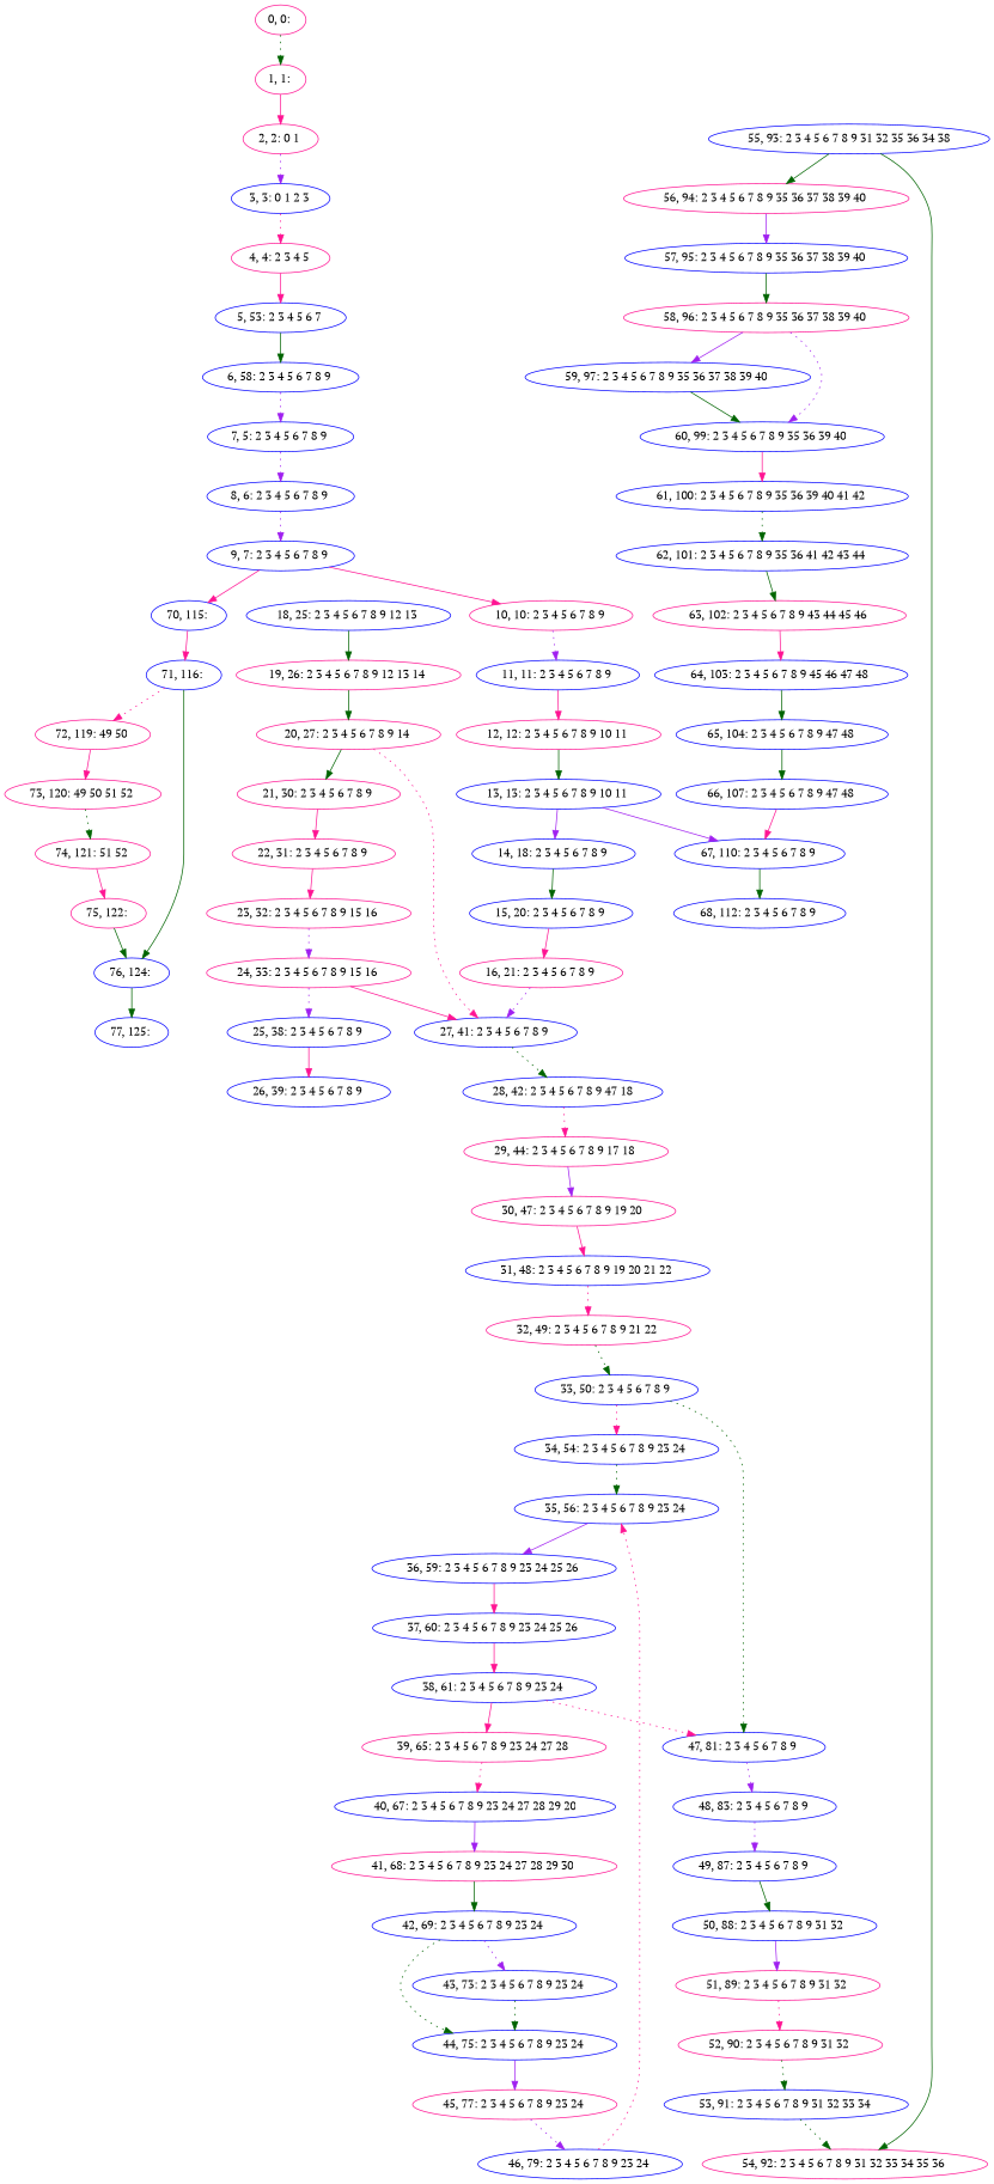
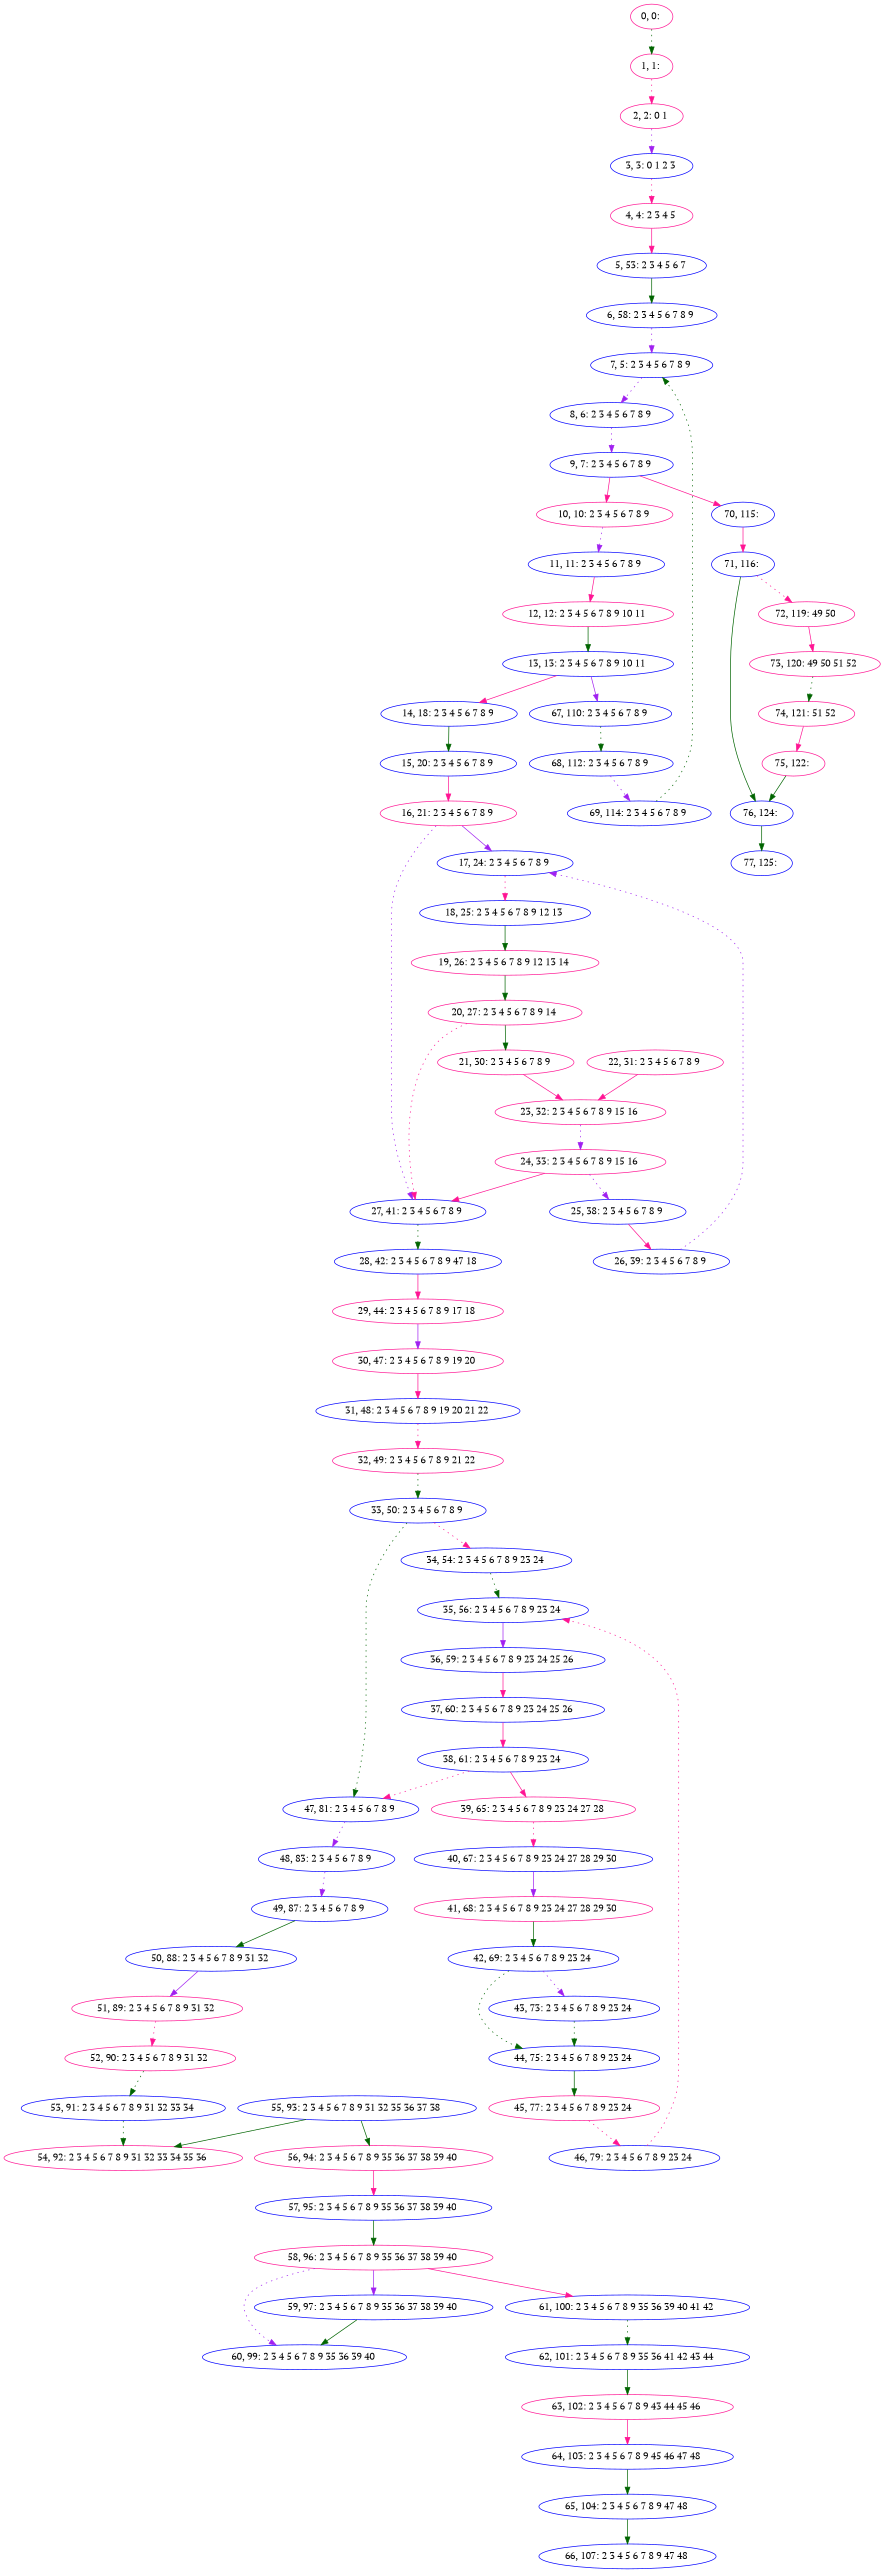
  digraph {
    fontname="PT Serif"
    node [color=blue fontname="PT Serif"]
    edge [color=deeppink fontname="PT Serif" style=solid]
    n1 [color=deeppink label="0, 0: "]
    n2 [color=deeppink label="1, 1: "]
    n3 [color=deeppink label="2, 2: 0 1 "]
    n4 [label="3, 3: 0 1 2 3 "]
    n5 [color=deeppink label="4, 4: 2 3 4 5 "]
    n6 [label="5, 53: 2 3 4 5 6 7 "]
    n7 [label="6, 58: 2 3 4 5 6 7 8 9 "]
    n8 [label="7, 5: 2 3 4 5 6 7 8 9 "]
    n9 [label="8, 6: 2 3 4 5 6 7 8 9 "]
    n10 [label="9, 7: 2 3 4 5 6 7 8 9 "]
    n11 [color=deeppink label="10, 10: 2 3 4 5 6 7 8 9 "]
    n12 [label="70, 115: "]
    n13 [label="11, 11: 2 3 4 5 6 7 8 9 "]
    n14 [label="71, 116: "]
    n15 [color=deeppink label="12, 12: 2 3 4 5 6 7 8 9 10 11 "]
    n16 [label="13, 13: 2 3 4 5 6 7 8 9 10 11 "]
    n17 [label="14, 18: 2 3 4 5 6 7 8 9 "]
    n18 [label="67, 110: 2 3 4 5 6 7 8 9 "]
    n19 [label="15, 20: 2 3 4 5 6 7 8 9 "]
    n20 [label="68, 112: 2 3 4 5 6 7 8 9 "]
    n21 [color=deeppink label="16, 21: 2 3 4 5 6 7 8 9 "]
+   n22 [label="17, 24: 2 3 4 5 6 7 8 9 "]
    n23 [label="27, 41: 2 3 4 5 6 7 8 9 "]
    n24 [label="18, 25: 2 3 4 5 6 7 8 9 12 13 "]
    n25 [label="28, 42: 2 3 4 5 6 7 8 9 47 18"]
    n26 [color=deeppink label="19, 26: 2 3 4 5 6 7 8 9 12 13 14 "]
    n27 [color=deeppink label="20, 27: 2 3 4 5 6 7 8 9 14 "]
    n28 [color=deeppink label="21, 30: 2 3 4 5 6 7 8 9 "]
    n29 [color=deeppink label="22, 31: 2 3 4 5 6 7 8 9 "]
    n30 [color=deeppink label="23, 32: 2 3 4 5 6 7 8 9 15 16 "]
    n31 [color=deeppink label="24, 33: 2 3 4 5 6 7 8 9 15 16 "]
    n32 [label="25, 38: 2 3 4 5 6 7 8 9 "]
    n33 [label="26, 39: 2 3 4 5 6 7 8 9 "]
    n34 [color=deeppink label="29, 44: 2 3 4 5 6 7 8 9 17 18 "]
    n35 [color=deeppink label="30, 47: 2 3 4 5 6 7 8 9 19 20 "]
    n36 [label="31, 48: 2 3 4 5 6 7 8 9 19 20 21 22 "]
    n37 [color=deeppink label="32, 49: 2 3 4 5 6 7 8 9 21 22 "]
    n38 [label="33, 50: 2 3 4 5 6 7 8 9 "]
    n39 [label="34, 54: 2 3 4 5 6 7 8 9 23 24 "]
    n40 [label="47, 81: 2 3 4 5 6 7 8 9 "]
    n41 [label="35, 56: 2 3 4 5 6 7 8 9 23 24 "]
    n42 [label="48, 83: 2 3 4 5 6 7 8 9 "]
    n43 [label="36, 59: 2 3 4 5 6 7 8 9 23 24 25 26 "]
    n44 [label="37, 60: 2 3 4 5 6 7 8 9 23 24 25 26 "]
    n45 [label="38, 61: 2 3 4 5 6 7 8 9 23 24 "]
    n46 [color=deeppink label="39, 65: 2 3 4 5 6 7 8 9 23 24 27 28 "]
-   n47 [label="40, 67: 2 3 4 5 6 7 8 9 23 24 27 28 29 20"]
+   n47 [label="40, 67: 2 3 4 5 6 7 8 9 23 24 27 28 29 30 "]
    n48 [color=deeppink label="41, 68: 2 3 4 5 6 7 8 9 23 24 27 28 29 30 "]
    n49 [label="42, 69: 2 3 4 5 6 7 8 9 23 24 "]
    n50 [label="43, 73: 2 3 4 5 6 7 8 9 23 24 "]
    n51 [label="44, 75: 2 3 4 5 6 7 8 9 23 24 "]
    n52 [color=deeppink label="45, 77: 2 3 4 5 6 7 8 9 23 24 "]
    n53 [label="46, 79: 2 3 4 5 6 7 8 9 23 24 "]
    n54 [label="49, 87: 2 3 4 5 6 7 8 9 "]
    n55 [label="50, 88: 2 3 4 5 6 7 8 9 31 32 "]
    n56 [color=deeppink label="51, 89: 2 3 4 5 6 7 8 9 31 32 "]
    n57 [color=deeppink label="52, 90: 2 3 4 5 6 7 8 9 31 32 "]
    n58 [label="53, 91: 2 3 4 5 6 7 8 9 31 32 33 34 "]
    n59 [color=deeppink label="54, 92: 2 3 4 5 6 7 8 9 31 32 33 34 35 36 "]
-   n60 [label="55, 93: 2 3 4 5 6 7 8 9 31 32 35 36 34 38"]
+   n60 [label="55, 93: 2 3 4 5 6 7 8 9 31 32 35 36 37 38 "]
    n61 [color=deeppink label="56, 94: 2 3 4 5 6 7 8 9 35 36 37 38 39 40 "]
    n62 [label="57, 95: 2 3 4 5 6 7 8 9 35 36 37 38 39 40 "]
    n63 [color=deeppink label="58, 96: 2 3 4 5 6 7 8 9 35 36 37 38 39 40 "]
    n64 [label="59, 97: 2 3 4 5 6 7 8 9 35 36 37 38 39 40 "]
    n65 [label="60, 99: 2 3 4 5 6 7 8 9 35 36 39 40 "]
    n66 [label="61, 100: 2 3 4 5 6 7 8 9 35 36 39 40 41 42 "]
    n67 [label="62, 101: 2 3 4 5 6 7 8 9 35 36 41 42 43 44 "]
    n68 [color=deeppink label="63, 102: 2 3 4 5 6 7 8 9 43 44 45 46 "]
    n69 [label="64, 103: 2 3 4 5 6 7 8 9 45 46 47 48 "]
    n70 [label="65, 104: 2 3 4 5 6 7 8 9 47 48 "]
    n71 [label="66, 107: 2 3 4 5 6 7 8 9 47 48 "]
+   n72 [label="69, 114: 2 3 4 5 6 7 8 9 "]
    n73 [color=deeppink label="72, 119: 49 50 "]
    n74 [label="76, 124: "]
    n75 [color=deeppink label="73, 120: 49 50 51 52 "]
    n76 [label="77, 125: "]
    n77 [color=deeppink label="74, 121: 51 52 "]
    n78 [color=deeppink label="75, 122: "]
    n1 -> n2 [color=darkgreen style=dotted]
-   n2 -> n3
+   n2 -> n3 [style=dotted]
    n3 -> n4 [color=purple style=dotted]
    n4 -> n5 [style=dotted]
    n5 -> n6
    n6 -> n7 [color=darkgreen]
    n7 -> n8 [color=purple style=dotted]
    n8 -> n9 [color=purple style=dotted]
    n9 -> n10 [color=purple style=dotted]
    n10 -> n11
    n10 -> n12
    n11 -> n13 [color=purple style=dotted]
    n12 -> n14
    n13 -> n15
    n14 -> n73 [style=dotted]
    n14 -> n74 [color=darkgreen]
    n15 -> n16 [color=darkgreen]
-   n16 -> n17 [color=purple]
+   n16 -> n17
    n16 -> n18 [color=purple]
    n17 -> n19 [color=darkgreen]
-   n18 -> n20 [color=darkgreen]
+   n18 -> n20 [color=darkgreen style=dotted]
    n19 -> n21
+   n20 -> n72 [color=purple style=dotted]
+   n21 -> n22 [color=purple]
    n21 -> n23 [color=purple style=dotted]
+   n22 -> n24 [style=dotted]
    n23 -> n25 [color=darkgreen style=dotted]
    n24 -> n26 [color=darkgreen]
-   n25 -> n34 [style=dotted]
+   n25 -> n34
    n26 -> n27 [color=darkgreen]
    n27 -> n23 [style=dotted]
    n27 -> n28 [color=darkgreen]
-   n28 -> n29
+   n28 -> n30
    n29 -> n30
    n30 -> n31 [color=purple style=dotted]
    n31 -> n23
    n31 -> n32 [color=purple style=dotted]
    n32 -> n33
+   n33 -> n22 [color=purple style=dotted]
    n34 -> n35 [color=purple]
    n35 -> n36
    n36 -> n37 [style=dotted]
    n37 -> n38 [color=darkgreen style=dotted]
    n38 -> n39 [style=dotted]
    n38 -> n40 [color=darkgreen style=dotted]
    n39 -> n41 [color=darkgreen style=dotted]
    n40 -> n42 [color=purple style=dotted]
    n41 -> n43 [color=purple]
    n42 -> n54 [color=purple style=dotted]
    n43 -> n44
    n44 -> n45
    n45 -> n40 [style=dotted]
    n45 -> n46
    n46 -> n47 [style=dotted]
    n47 -> n48 [color=purple]
    n48 -> n49 [color=darkgreen]
    n49 -> n50 [color=purple style=dotted]
    n49 -> n51 [color=darkgreen style=dotted]
    n50 -> n51 [color=darkgreen style=dotted]
-   n51 -> n52 [color=purple]
-   n52 -> n53 [color=purple style=dotted]
+   n51 -> n52 [color=darkgreen]
+   n52 -> n53 [style=dotted]
    n53 -> n41 [style=dotted]
    n54 -> n55 [color=darkgreen]
    n55 -> n56 [color=purple]
    n56 -> n57 [style=dotted]
    n57 -> n58 [color=darkgreen style=dotted]
    n58 -> n59 [color=darkgreen style=dotted]
    n60 -> n59 [color=darkgreen]
    n60 -> n61 [color=darkgreen]
-   n61 -> n62 [color=purple]
+   n61 -> n62
    n62 -> n63 [color=darkgreen]
    n63 -> n64 [color=purple]
    n63 -> n65 [color=purple style=dotted]
    n64 -> n65 [color=darkgreen]
-   n65 -> n66
+   n63 -> n66
    n66 -> n67 [color=darkgreen style=dotted]
    n67 -> n68 [color=darkgreen]
    n68 -> n69
    n69 -> n70 [color=darkgreen]
    n70 -> n71 [color=darkgreen]
-   n71 -> n18
+   n72 -> n8 [color=darkgreen style=dotted]
    n73 -> n75
    n74 -> n76 [color=darkgreen]
    n75 -> n77 [color=darkgreen style=dotted]
    n77 -> n78
    n78 -> n74 [color=darkgreen]
  }
